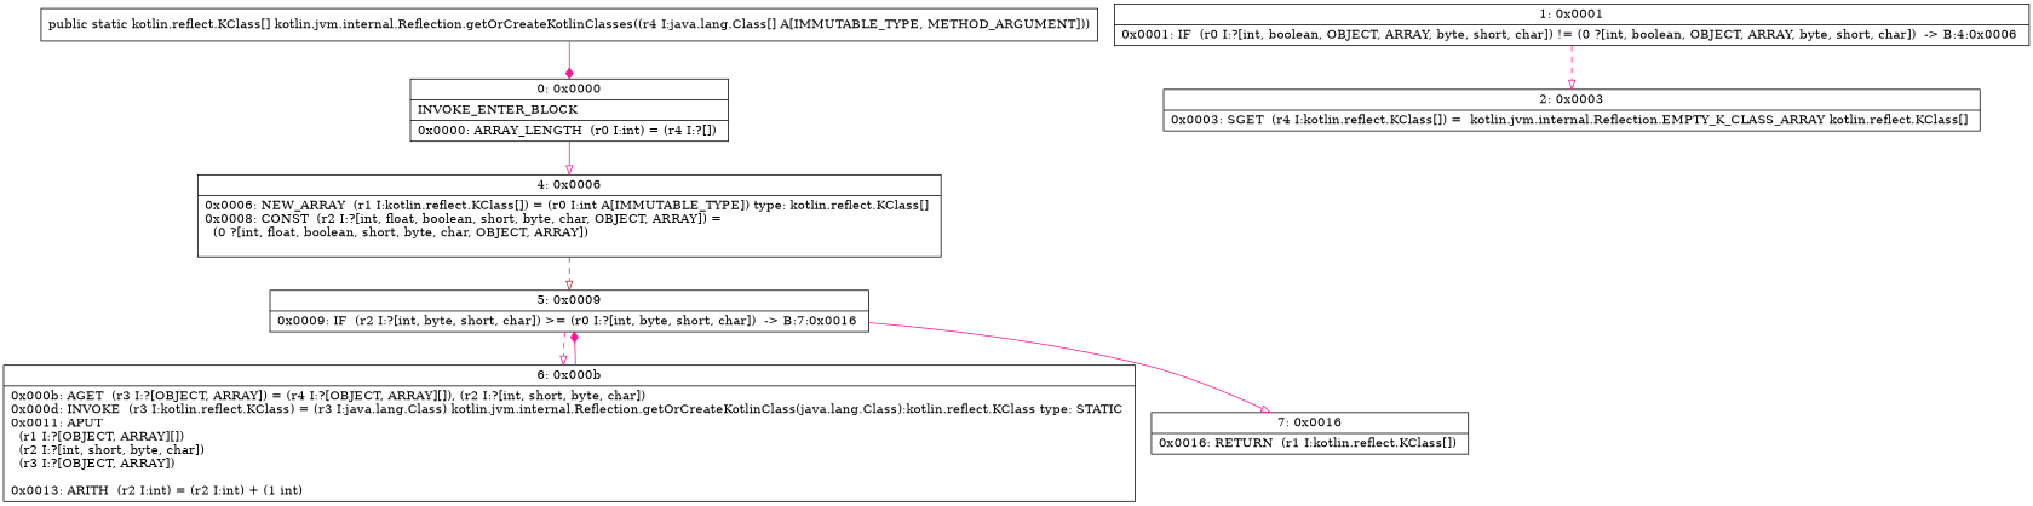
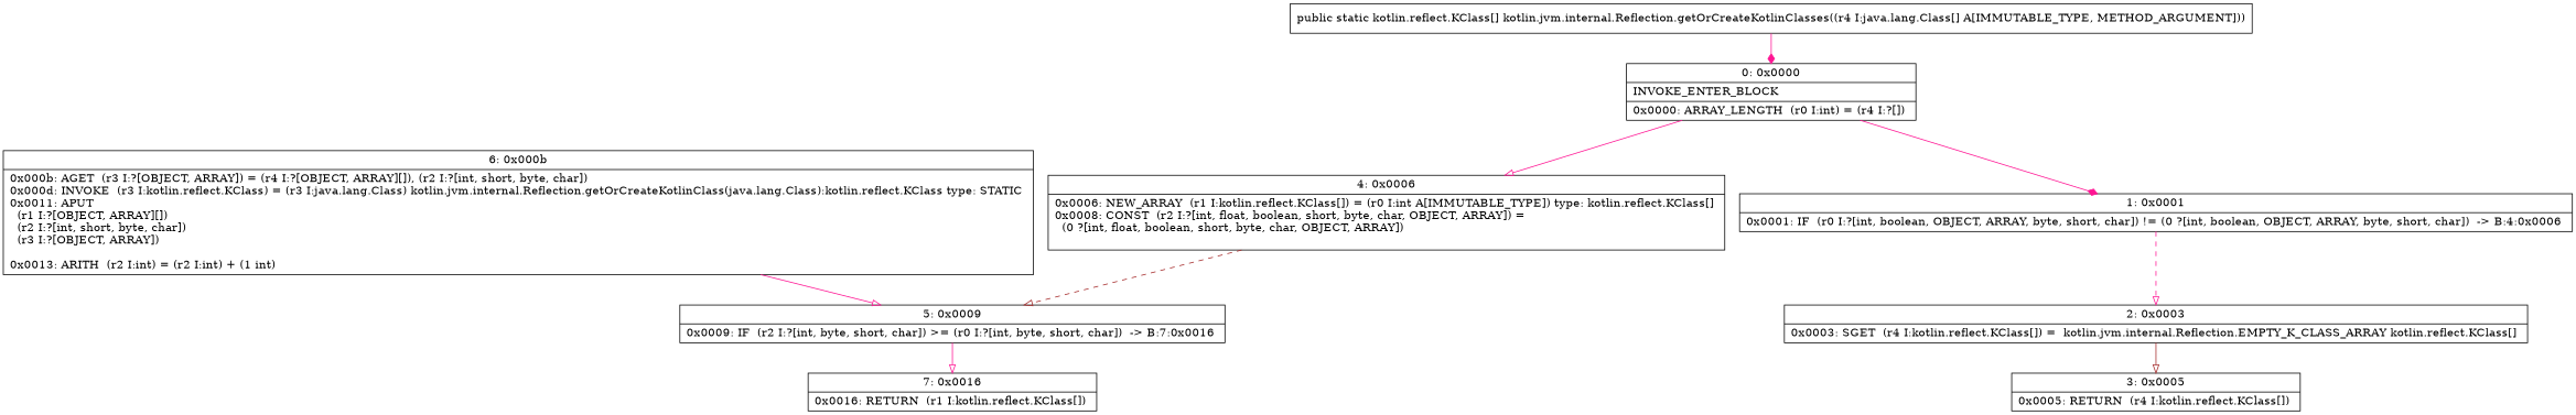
  digraph {
    node [shape=record]
    edge [arrowhead=onormal color=deeppink]
    n1 [label="{0\:\ 0x0000|INVOKE_ENTER_BLOCK\l|0x0000: ARRAY_LENGTH  (r0 I:int) = (r4 I:?[]) \l}"]
    n2 [label="{1\:\ 0x0001|0x0001: IF  (r0 I:?[int, boolean, OBJECT, ARRAY, byte, short, char]) != (0 ?[int, boolean, OBJECT, ARRAY, byte, short, char])  \-\> B:4:0x0006 \l}"]
    n3 [label="{4\:\ 0x0006|0x0006: NEW_ARRAY  (r1 I:kotlin.reflect.KClass[]) = (r0 I:int A[IMMUTABLE_TYPE]) type: kotlin.reflect.KClass[] \l0x0008: CONST  (r2 I:?[int, float, boolean, short, byte, char, OBJECT, ARRAY]) = \l  (0 ?[int, float, boolean, short, byte, char, OBJECT, ARRAY])\l \l}"]
    n4 [label="{2\:\ 0x0003|0x0003: SGET  (r4 I:kotlin.reflect.KClass[]) =  kotlin.jvm.internal.Reflection.EMPTY_K_CLASS_ARRAY kotlin.reflect.KClass[] \l}"]
+   n5 [label="{3\:\ 0x0005|0x0005: RETURN  (r4 I:kotlin.reflect.KClass[]) \l}"]
    n6 [label="{5\:\ 0x0009|0x0009: IF  (r2 I:?[int, byte, short, char]) \>= (r0 I:?[int, byte, short, char])  \-\> B:7:0x0016 \l}"]
    n7 [label="{6\:\ 0x000b|0x000b: AGET  (r3 I:?[OBJECT, ARRAY]) = (r4 I:?[OBJECT, ARRAY][]), (r2 I:?[int, short, byte, char]) \l0x000d: INVOKE  (r3 I:kotlin.reflect.KClass) = (r3 I:java.lang.Class) kotlin.jvm.internal.Reflection.getOrCreateKotlinClass(java.lang.Class):kotlin.reflect.KClass type: STATIC \l0x0011: APUT  \l  (r1 I:?[OBJECT, ARRAY][])\l  (r2 I:?[int, short, byte, char])\l  (r3 I:?[OBJECT, ARRAY])\l \l0x0013: ARITH  (r2 I:int) = (r2 I:int) + (1 int) \l}"]
    n8 [label="{7\:\ 0x0016|0x0016: RETURN  (r1 I:kotlin.reflect.KClass[]) \l}"]
    n9 [label="{public static kotlin.reflect.KClass[] kotlin.jvm.internal.Reflection.getOrCreateKotlinClasses((r4 I:java.lang.Class[] A[IMMUTABLE_TYPE, METHOD_ARGUMENT])) }"]
+   n1 -> n2 [arrowhead=diamond]
    n1 -> n3
    n2 -> n4 [style=dashed]
    n3 -> n6 [color=brown style=dashed]
-   n6 -> n7 [style=dashed]
+   n4 -> n5 [color=brown]
    n6 -> n8
-   n7 -> n6 [arrowhead=diamond]
+   n7 -> n6
    n9 -> n1 [arrowhead=diamond]
  }
